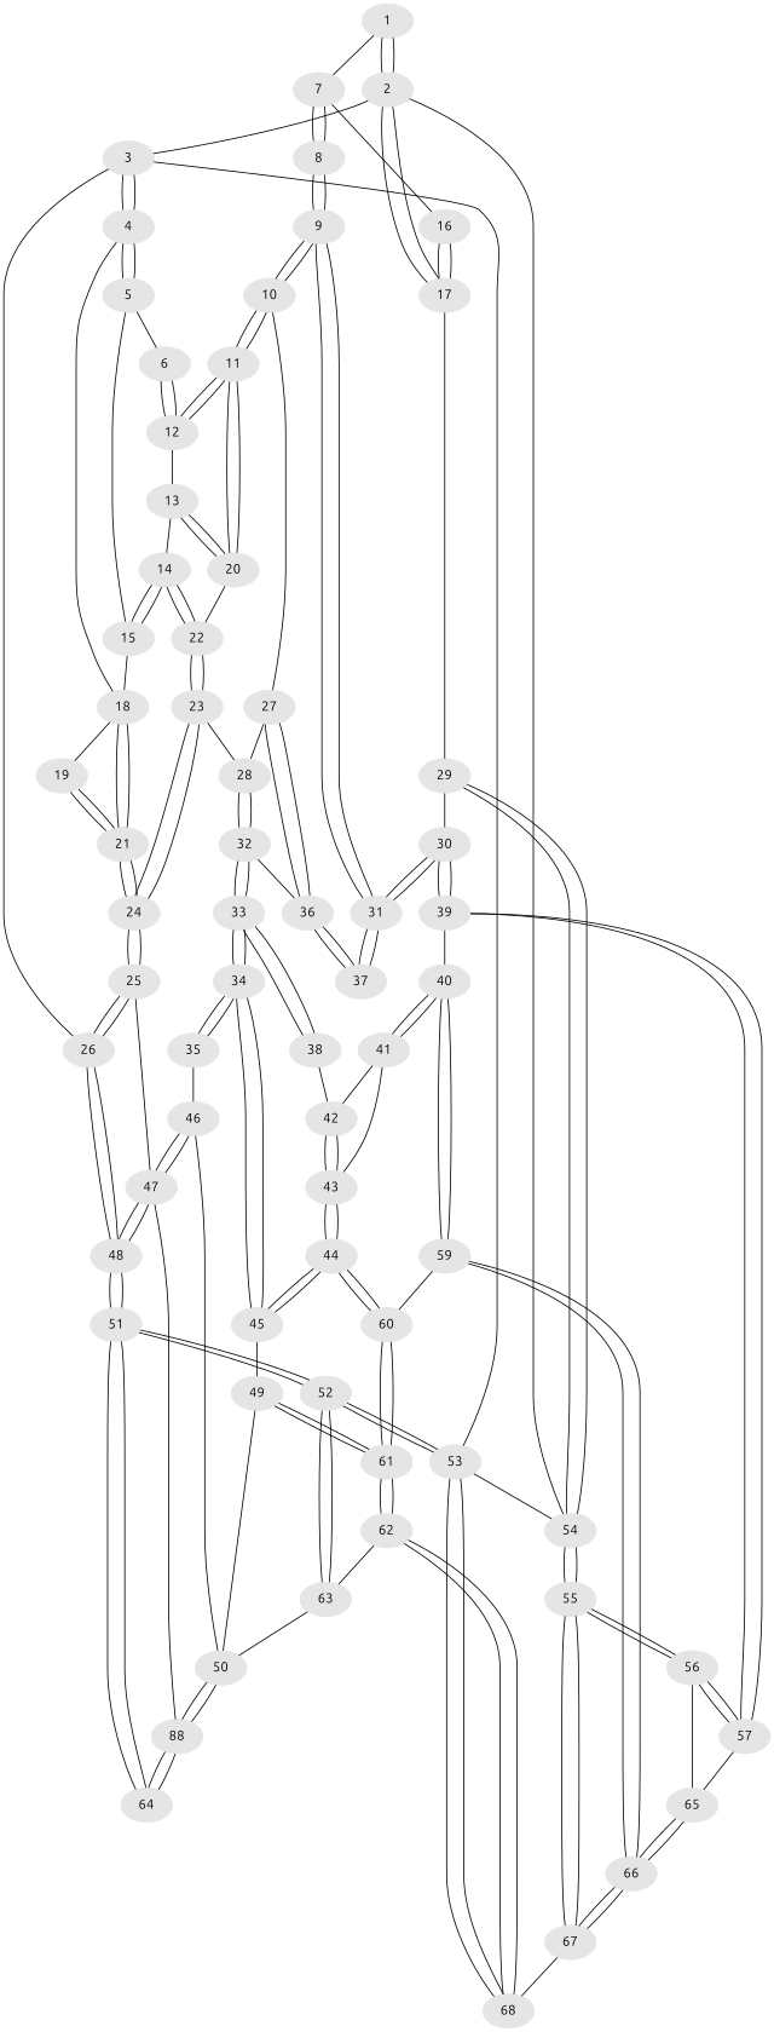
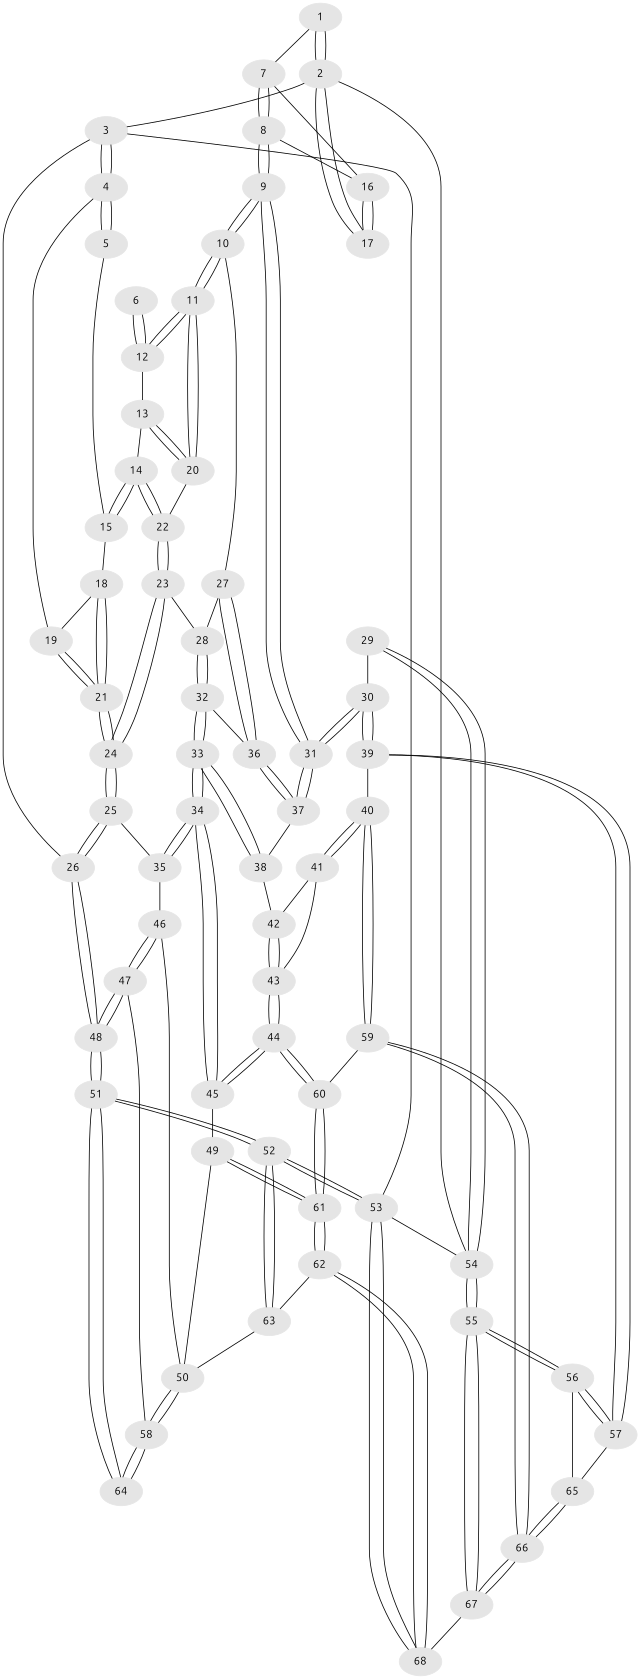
  graph {
    fontname=Ubuntu
    node [color=gray90 fontname=Ubuntu style=filled]
    edge [fontname=Ubuntu]
    1
    2
    7
    3
    17
    54
    8
    16
    4
    26
    53
    29
    55
    5
    19
    48
    68
    6
    15
    21
    12
    18
    13
    9
    10
    31
    11
    27
    37
    20
    28
    36
    22
    14
    23
    30
    24
    25
    32
    35
    46
    51
    33
    39
    40
    57
    38
    34
    45
    42
    49
    47
    50
    43
    41
    59
    65
    60
    66
    44
    61
-   58 [label=88]
+   58
    64
    52
    62
    63
    56
    67
    1 -- 2
    1 -- 2
    1 -- 7
    2 -- 3
    2 -- 17
    2 -- 17
    2 -- 54
    7 -- 8
    7 -- 8
    7 -- 16
    3 -- 4
    3 -- 4
    3 -- 26
    3 -- 53
-   17 -- 29
    54 -- 55
    54 -- 55
+   8 -- 16
    8 -- 9
    8 -- 9
    16 -- 17
    16 -- 17
    4 -- 5
    4 -- 5
-   4 -- 18
+   4 -- 19
    26 -- 48
    26 -- 48
    53 -- 54
    53 -- 68
    53 -- 68
    29 -- 54
    29 -- 54
    29 -- 30
    55 -- 56
    55 -- 56
    55 -- 67
    55 -- 67
-   5 -- 6
    5 -- 15
    19 -- 21
    19 -- 21
    48 -- 51
    48 -- 51
    6 -- 12
    6 -- 12
    15 -- 18
    21 -- 24
    21 -- 24
    12 -- 13
    18 -- 19
    18 -- 21
    18 -- 21
    13 -- 20
    13 -- 20
    13 -- 14
    9 -- 10
    9 -- 10
    9 -- 31
    9 -- 31
    10 -- 11
    10 -- 11
    10 -- 27
    31 -- 37
    31 -- 37
    11 -- 12
    11 -- 12
    11 -- 20
    11 -- 20
    27 -- 28
    27 -- 36
    27 -- 36
+   37 -- 38
    20 -- 22
    28 -- 32
    28 -- 32
    36 -- 37
    36 -- 37
    22 -- 23
    22 -- 23
    14 -- 15
    14 -- 15
    14 -- 22
    14 -- 22
    23 -- 28
    23 -- 24
    23 -- 24
    30 -- 31
    30 -- 31
    30 -- 39
    30 -- 39
    24 -- 25
    24 -- 25
    25 -- 26
    25 -- 26
-   25 -- 47
+   25 -- 35
    32 -- 36
    32 -- 33
    32 -- 33
    35 -- 46
    46 -- 47
    46 -- 47
    46 -- 50
    51 -- 64
    51 -- 64
    51 -- 52
    51 -- 52
    33 -- 38
    33 -- 38
    33 -- 34
    33 -- 34
    39 -- 40
    39 -- 57
    39 -- 57
    40 -- 41
    40 -- 41
    40 -- 59
    40 -- 59
    57 -- 65
    38 -- 42
    34 -- 35
    34 -- 35
    34 -- 45
    34 -- 45
    45 -- 49
    42 -- 43
    42 -- 43
    49 -- 50
    49 -- 61
    49 -- 61
    47 -- 48
    47 -- 48
    47 -- 58
    50 -- 58
    50 -- 58
    43 -- 44
    43 -- 44
    41 -- 42
    41 -- 43
    59 -- 60
    59 -- 66
    59 -- 66
    65 -- 66
    65 -- 66
    60 -- 61
    60 -- 61
    66 -- 67
    66 -- 67
    44 -- 45
    44 -- 45
    44 -- 60
    44 -- 60
    61 -- 62
    61 -- 62
    58 -- 64
    58 -- 64
    52 -- 53
    52 -- 53
    52 -- 63
    52 -- 63
    62 -- 68
    62 -- 68
    62 -- 63
    63 -- 50
    56 -- 57
    56 -- 57
    56 -- 65
    67 -- 68
  }
